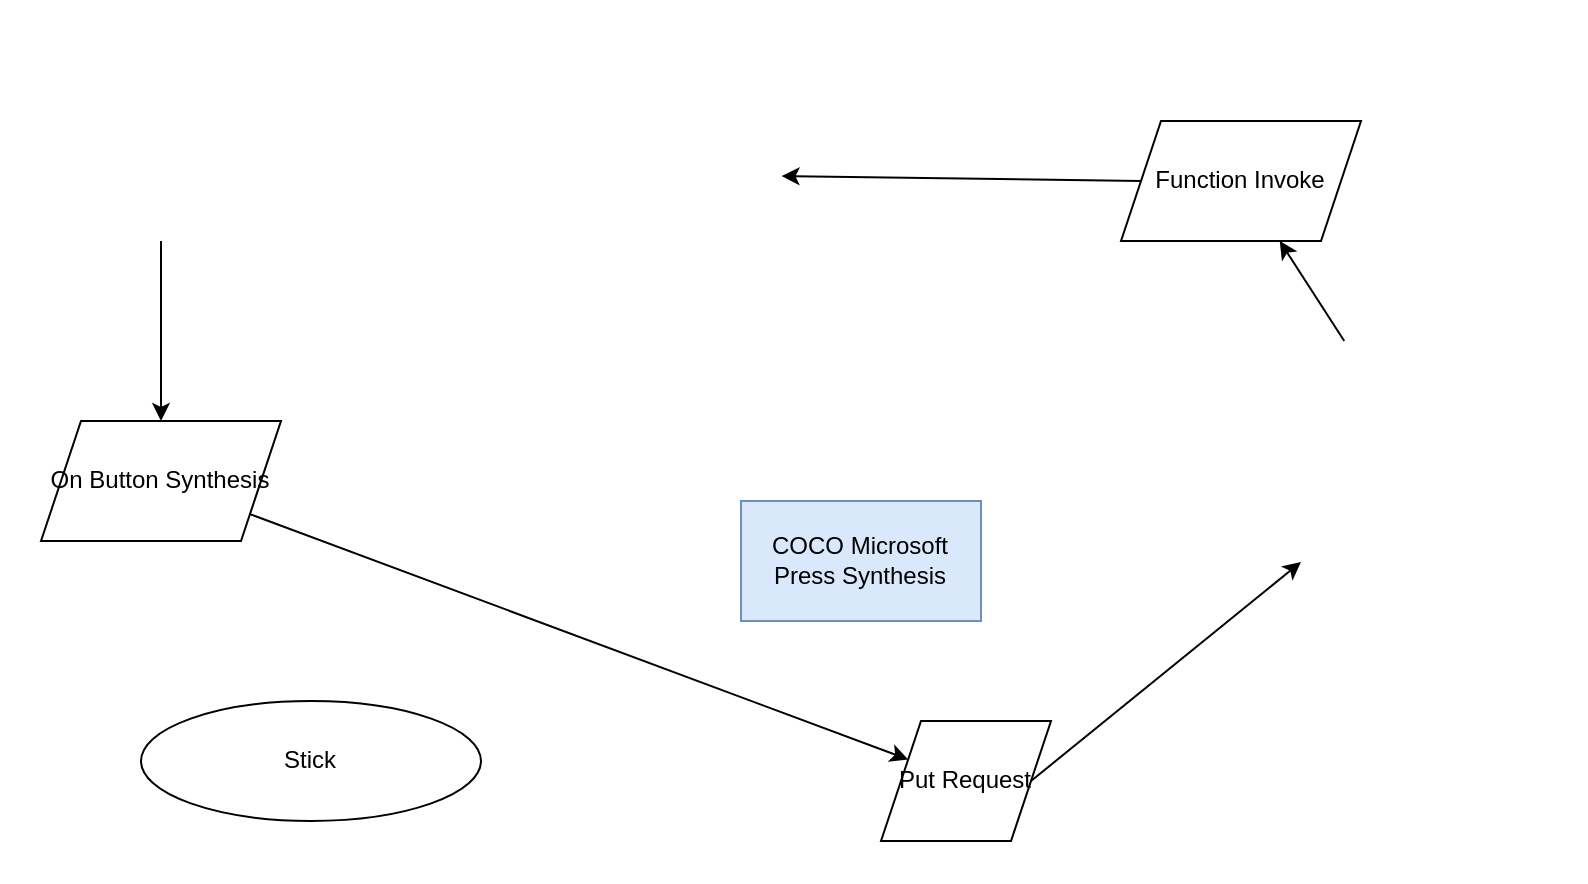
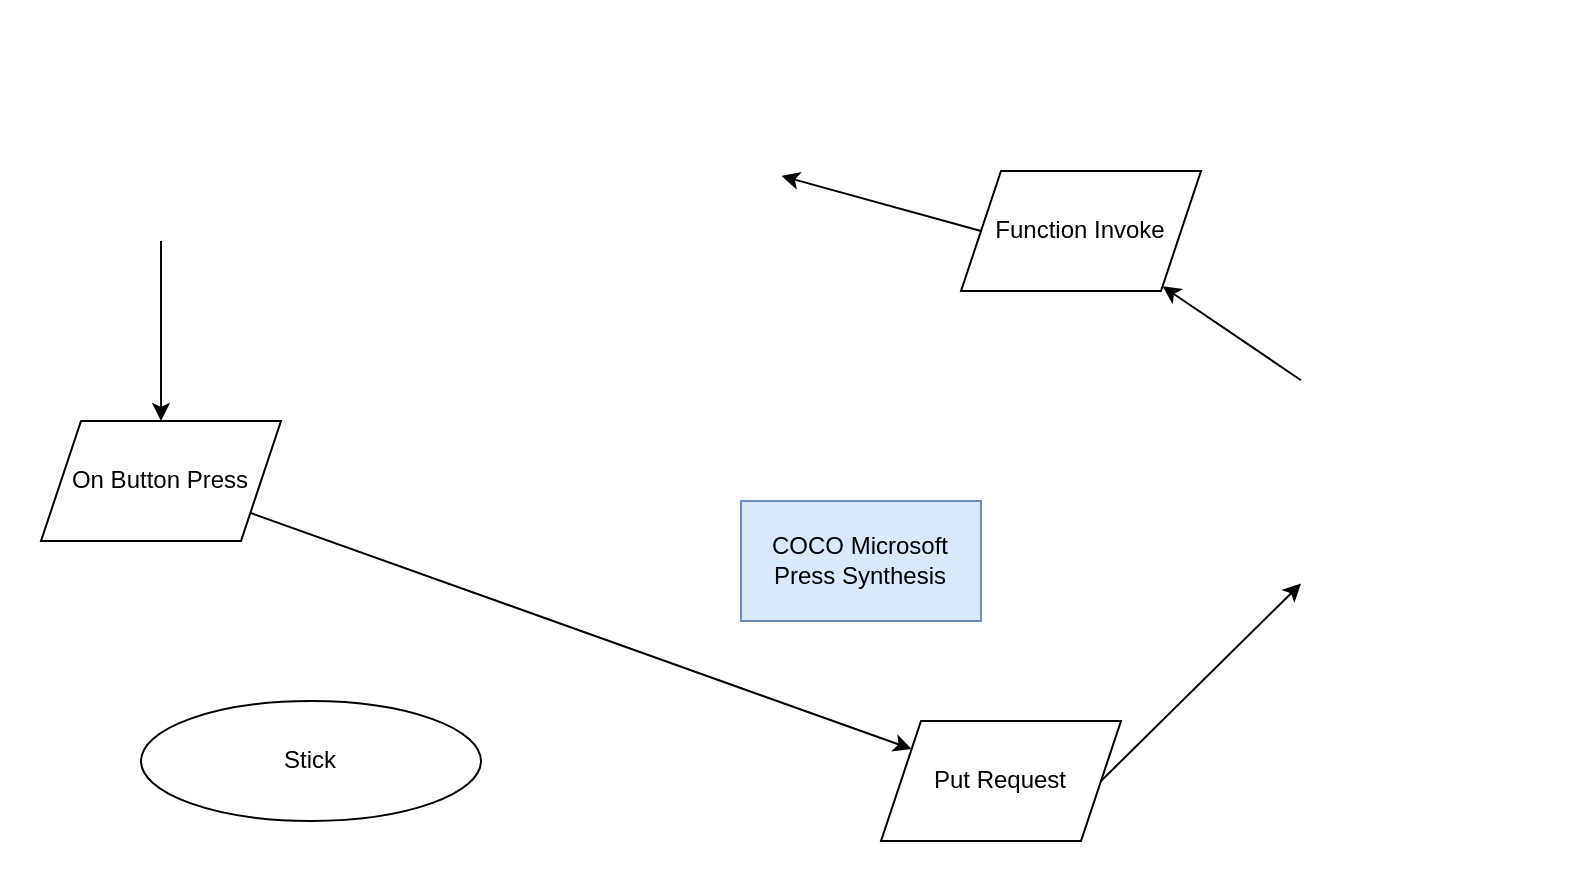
  <mxCell id="0" />
  <mxCell id="1" parent="0" />
  <mxCell id="2" value="" style="shape=image;verticalLabelPosition=bottom;labelBackgroundColor=default;verticalAlign=top;aspect=fixed;imageAspect=0;image=https://icon-library.com/images/person-icon-png-transparent/person-icon-png-transparent-15.jpg;" vertex="1" parent="1"><mxGeometry x="30" y="20" width="100" height="100" as="geometry" /></mxCell>
  <mxCell id="3" value="" style="endArrow=classic;html=1;rounded=0;exitX=0.5;exitY=1;exitDx=0;exitDy=0;entryX=0.5;entryY=0;entryDx=0;entryDy=0;" edge="1" parent="1" source="2" target="11"><mxGeometry width="50" height="50" relative="1" as="geometry"><mxPoint x="90" y="270" as="sourcePoint" /><mxPoint x="100" y="230" as="targetPoint" /></mxGeometry></mxCell>
  <mxCell id="4" value="Stick" style="ellipse;whiteSpace=wrap;html=1;" vertex="1" parent="1"><mxGeometry x="70" y="350" width="170" height="60" as="geometry" /></mxCell>
  <mxCell id="5" value="" style="shape=image;verticalLabelPosition=bottom;labelBackgroundColor=default;verticalAlign=top;aspect=fixed;imageAspect=0;image=https://www.svgrepo.com/show/31366/mobile-phone-design.svg;" vertex="1" parent="1"><mxGeometry x="230" y="30" width="240" height="240" as="geometry" /></mxCell>
  <mxCell id="6" value="" style="shape=image;verticalLabelPosition=bottom;labelBackgroundColor=default;verticalAlign=top;aspect=fixed;imageAspect=0;image=https://upload.wikimedia.org/wikipedia/commons/thumb/a/a7/React-icon.svg/2300px-React-icon.svg.png;" vertex="1" parent="1"><mxGeometry x="309.73" y="70" width="80.53" height="70" as="geometry" /></mxCell>
  <mxCell id="7" value="" style="shape=image;verticalLabelPosition=bottom;labelBackgroundColor=default;verticalAlign=top;aspect=fixed;imageAspect=0;image=https://img.icons8.com/color/480/tensorflow.png;" vertex="1" parent="1"><mxGeometry x="305.26" y="140" width="85" height="85" as="geometry" /></mxCell>
  <mxCell id="8" value="COCO Microsoft&lt;br&gt;Press Synthesis" style="rounded=0;whiteSpace=wrap;html=1;fillColor=#dae8fc;strokeColor=#6c8ebf;" vertex="1" parent="1"><mxGeometry x="370" y="250" width="120" height="60" as="geometry" /></mxCell>
  <mxCell id="9" value="" style="shape=image;verticalLabelPosition=bottom;labelBackgroundColor=default;verticalAlign=top;aspect=fixed;imageAspect=0;image=https://cdn4.iconfinder.com/data/icons/google-i-o-2016/512/google_firebase-2-512.png;" vertex="1" parent="1"><mxGeometry x="650" y="170" width="122" height="122" as="geometry" /></mxCell>
  <mxCell id="10" value="" style="endArrow=classic;html=1;rounded=0;" edge="1" parent="1" source="9" target="15"><mxGeometry width="50" height="50" relative="1" as="geometry"><mxPoint x="590" y="280" as="sourcePoint" /><mxPoint x="580" y="160" as="targetPoint" /></mxGeometry></mxCell>
- <mxCell id="11" value="On Button Synthesis" style="shape=parallelogram;perimeter=parallelogramPerimeter;whiteSpace=wrap;html=1;fixedSize=1;" vertex="1" parent="1"><mxGeometry x="20" y="210" width="120" height="60" as="geometry" /></mxCell>
+ <mxCell id="11" value="On Button Press" style="shape=parallelogram;perimeter=parallelogramPerimeter;whiteSpace=wrap;html=1;fixedSize=1;" vertex="1" parent="1"><mxGeometry x="20" y="210" width="120" height="60" as="geometry" /></mxCell>
  <mxCell id="12" value="" style="endArrow=classic;html=1;rounded=0;" edge="1" parent="1" source="11" target="13"><mxGeometry width="50" height="50" relative="1" as="geometry"><mxPoint x="160" y="320" as="sourcePoint" /><mxPoint x="160" y="340.711" as="targetPoint" /></mxGeometry></mxCell>
- <mxCell id="13" value="Put Request" style="shape=parallelogram;perimeter=parallelogramPerimeter;whiteSpace=wrap;html=1;fixedSize=1;" vertex="1" parent="1"><mxGeometry x="440" y="360" width="85" height="60" as="geometry" /></mxCell>
+ <mxCell id="13" value="Put Request" style="shape=parallelogram;perimeter=parallelogramPerimeter;whiteSpace=wrap;html=1;fixedSize=1;" vertex="1" parent="1"><mxGeometry x="440" y="360" width="120" height="60" as="geometry" /></mxCell>
  <mxCell id="14" value="" style="endArrow=classic;html=1;rounded=0;exitX=1;exitY=0.5;exitDx=0;exitDy=0;" edge="1" parent="1" source="13" target="9"><mxGeometry width="50" height="50" relative="1" as="geometry"><mxPoint x="610" y="430" as="sourcePoint" /><mxPoint x="660" y="380" as="targetPoint" /></mxGeometry></mxCell>
- <mxCell id="15" value="Function Invoke" style="shape=parallelogram;perimeter=parallelogramPerimeter;whiteSpace=wrap;html=1;fixedSize=1;" vertex="1" parent="1"><mxGeometry x="560" y="60" width="120" height="60" as="geometry" /></mxCell>
+ <mxCell id="15" value="Function Invoke" style="shape=parallelogram;perimeter=parallelogramPerimeter;whiteSpace=wrap;html=1;fixedSize=1;" vertex="1" parent="1"><mxGeometry x="480" y="85" width="120" height="60" as="geometry" /></mxCell>
  <mxCell id="16" value="" style="endArrow=classic;html=1;rounded=0;exitX=0;exitY=0.5;exitDx=0;exitDy=0;entryX=1;entryY=0.25;entryDx=0;entryDy=0;" edge="1" parent="1" source="15" target="6"><mxGeometry width="50" height="50" relative="1" as="geometry"><mxPoint x="320" y="290" as="sourcePoint" /><mxPoint x="370" y="240" as="targetPoint" /></mxGeometry></mxCell>
  <mxCell id="17" value="" style="shape=image;verticalLabelPosition=bottom;labelBackgroundColor=default;verticalAlign=top;aspect=fixed;imageAspect=0;image=https://upload.wikimedia.org/wikipedia/commons/2/21/Speaker_Icon.svg;rotation=90;direction=south;" vertex="1" parent="1"><mxGeometry x="140" y="30" width="120" height="120" as="geometry" /></mxCell>
